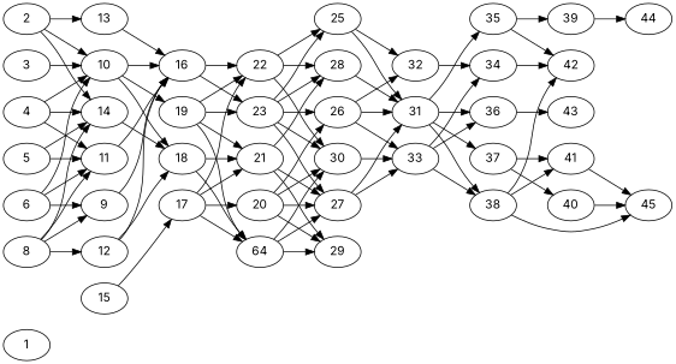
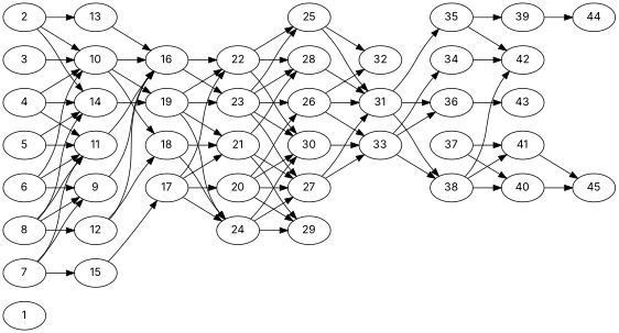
  digraph {
    fontname=Inter
    rankdir=LR
    node [alpha=0.07 fontname=Inter]
    edge [fontname=Inter]
    1 [expect_size=29724672]
    2 [alpha=0.04 expect_size=40636416]
    10 [alpha=0.04 expect_size=35847168]
    13 [expect_size=25260032]
    14 [alpha=0.08 expect_size=26765312]
    16 [alpha=0.09 expect_size=11646976]
    18 [alpha=0.18 expect_size=27092992]
    19 [alpha=0.10 expect_size=38474752]
    22 [expect_size=16746496]
    23 [alpha=0.05 expect_size=49926144]
    21 [alpha=0.01 expect_size=41031680]
-   24 [alpha=0.13 expect_size=19031040 label=64]
+   24 [alpha=0.13 expect_size=19031040]
    3 [alpha=0.01 expect_size=33409024]
    4 [alpha=0.05 expect_size=28258304]
    11 [alpha=0.10 expect_size=45485056]
    5 [alpha=0.08 expect_size=51111936]
    6 [alpha=0.18 expect_size=12592128]
    9 [alpha=0.17 expect_size=28712960]
+   7 [alpha=0.09 expect_size=31588352]
    15 [alpha=0.15 expect_size=39444480]
    17 [alpha=0.15 expect_size=6422528]
    20 [alpha=0.11 expect_size=30994432]
    8 [alpha=0.05 expect_size=15477760]
    12 [alpha=0.14 expect_size=14728192]
    30 [alpha=0.01 expect_size=5929984]
    28 [alpha=0.17 expect_size=34158592]
    25 [alpha=0.20 expect_size=38719488]
    26 [alpha=0.10 expect_size=26198016]
    27 [alpha=0.11 expect_size=46408704]
    29 [alpha=0.12 expect_size=29292544]
    33 [alpha=0.14 expect_size=51480576]
    31 [alpha=0.06 expect_size=30886912]
    32 [alpha=0.16 expect_size=34272256]
    35 [alpha=0.03 expect_size=46140416]
    36 [expect_size=45290496]
    37 [alpha=0.12 expect_size=21108736]
    38 [expect_size=47125504]
    34 [alpha=0.01 expect_size=16307200]
    42 [alpha=0.08 expect_size=37510144]
    39 [alpha=0.15 expect_size=39204864]
    43 [alpha=0.06 expect_size=27948032]
    41 [alpha=0.08 expect_size=22565888]
    40 [alpha=0.14 expect_size=20816896]
    44 [alpha=0.10 expect_size=13897728]
    45 [alpha=0.08 expect_size=16882688]
    2 -> 10
    2 -> 13
    2 -> 14
    10 -> 16
    10 -> 18
    10 -> 19
    13 -> 16
-   14 -> 18
+   14 -> 19
    16 -> 22
    16 -> 23
    18 -> 21
    18 -> 24
    19 -> 22
    19 -> 23
    19 -> 21
    19 -> 24
    22 -> 30
    22 -> 28
    22 -> 25
    23 -> 30
    23 -> 28
    23 -> 25
    23 -> 26
    23 -> 27
    21 -> 28
    21 -> 27
    21 -> 29
    24 -> 30
    24 -> 27
    24 -> 29
    3 -> 10
    4 -> 10
    4 -> 14
    4 -> 11
    11 -> 16
    5 -> 14
    5 -> 11
    6 -> 10
    6 -> 11
    6 -> 9
    9 -> 16
+   7 -> 11
+   7 -> 9
+   7 -> 15
    15 -> 17
    17 -> 22
    17 -> 21
    17 -> 24
    17 -> 20
    20 -> 30
    20 -> 26
    20 -> 27
    20 -> 29
    8 -> 14
    8 -> 11
    8 -> 9
    8 -> 12
    12 -> 16
    12 -> 18
    30 -> 33
    28 -> 31
    25 -> 31
    25 -> 32
    26 -> 33
    26 -> 31
    26 -> 32
    27 -> 33
    27 -> 31
    33 -> 36
    33 -> 38
    33 -> 34
    31 -> 35
    31 -> 36
-   31 -> 37
    31 -> 38
-   32 -> 34
    35 -> 42
    35 -> 39
    36 -> 43
    37 -> 41
    37 -> 40
    38 -> 42
    38 -> 41
-   38 -> 45
+   38 -> 40
    34 -> 42
    39 -> 44
    41 -> 45
    40 -> 45
  }
